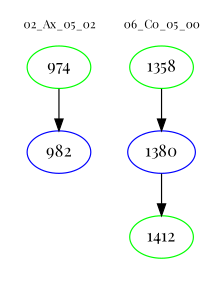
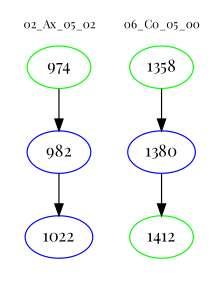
  digraph {
    fontname="Playfair Display"
    node [color=green fontname="Playfair Display"]
    edge [color=black fontname="Playfair Display"]
    n1 [label=974]
    n2 [color=blue label=982]
+   n3 [color=blue label=1022]
    n4 [label=1358]
    n5 [color=blue label=1380]
    n6 [label=1412]
    subgraph cluster_1 {
      color=white
      fontsize=10
      label="02_Ax_05_02"
      n1
      n2
+     n3
    }
    subgraph cluster_2 {
      color=white
      fontsize=10
      label="06_C0_05_00"
      n4
      n5
      n6
    }
    n1 -> n2
+   n2 -> n3
    n4 -> n5
    n5 -> n6
  }
